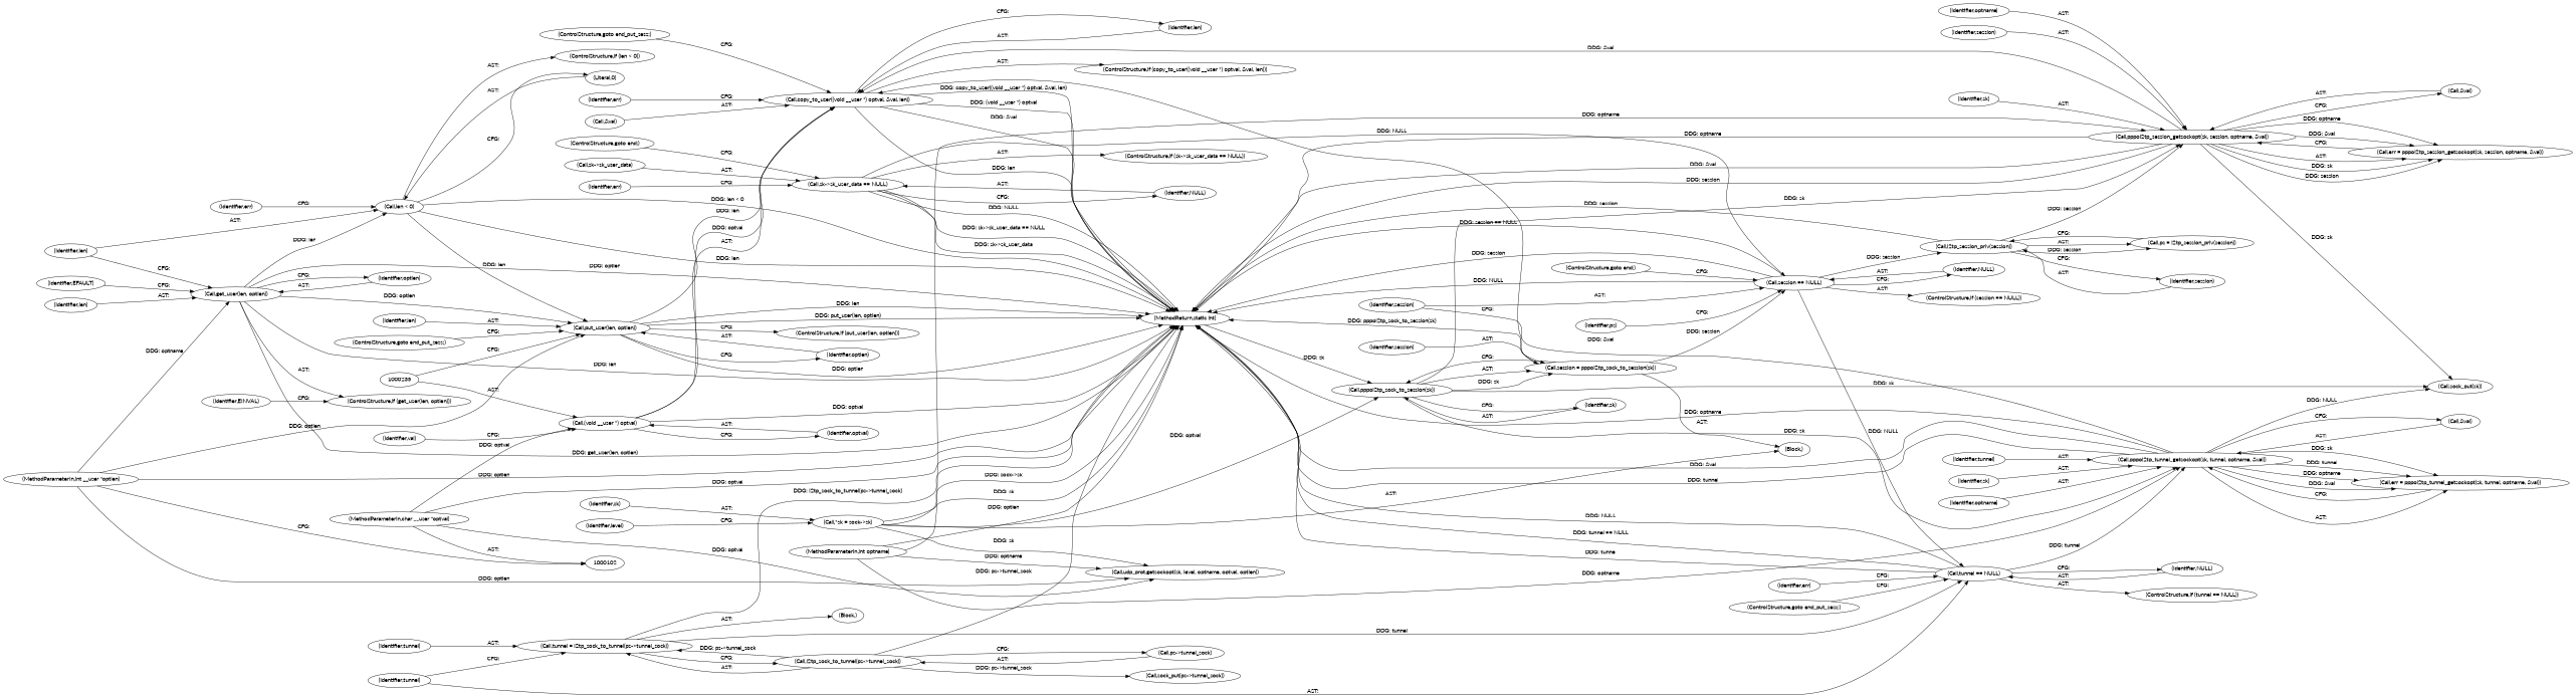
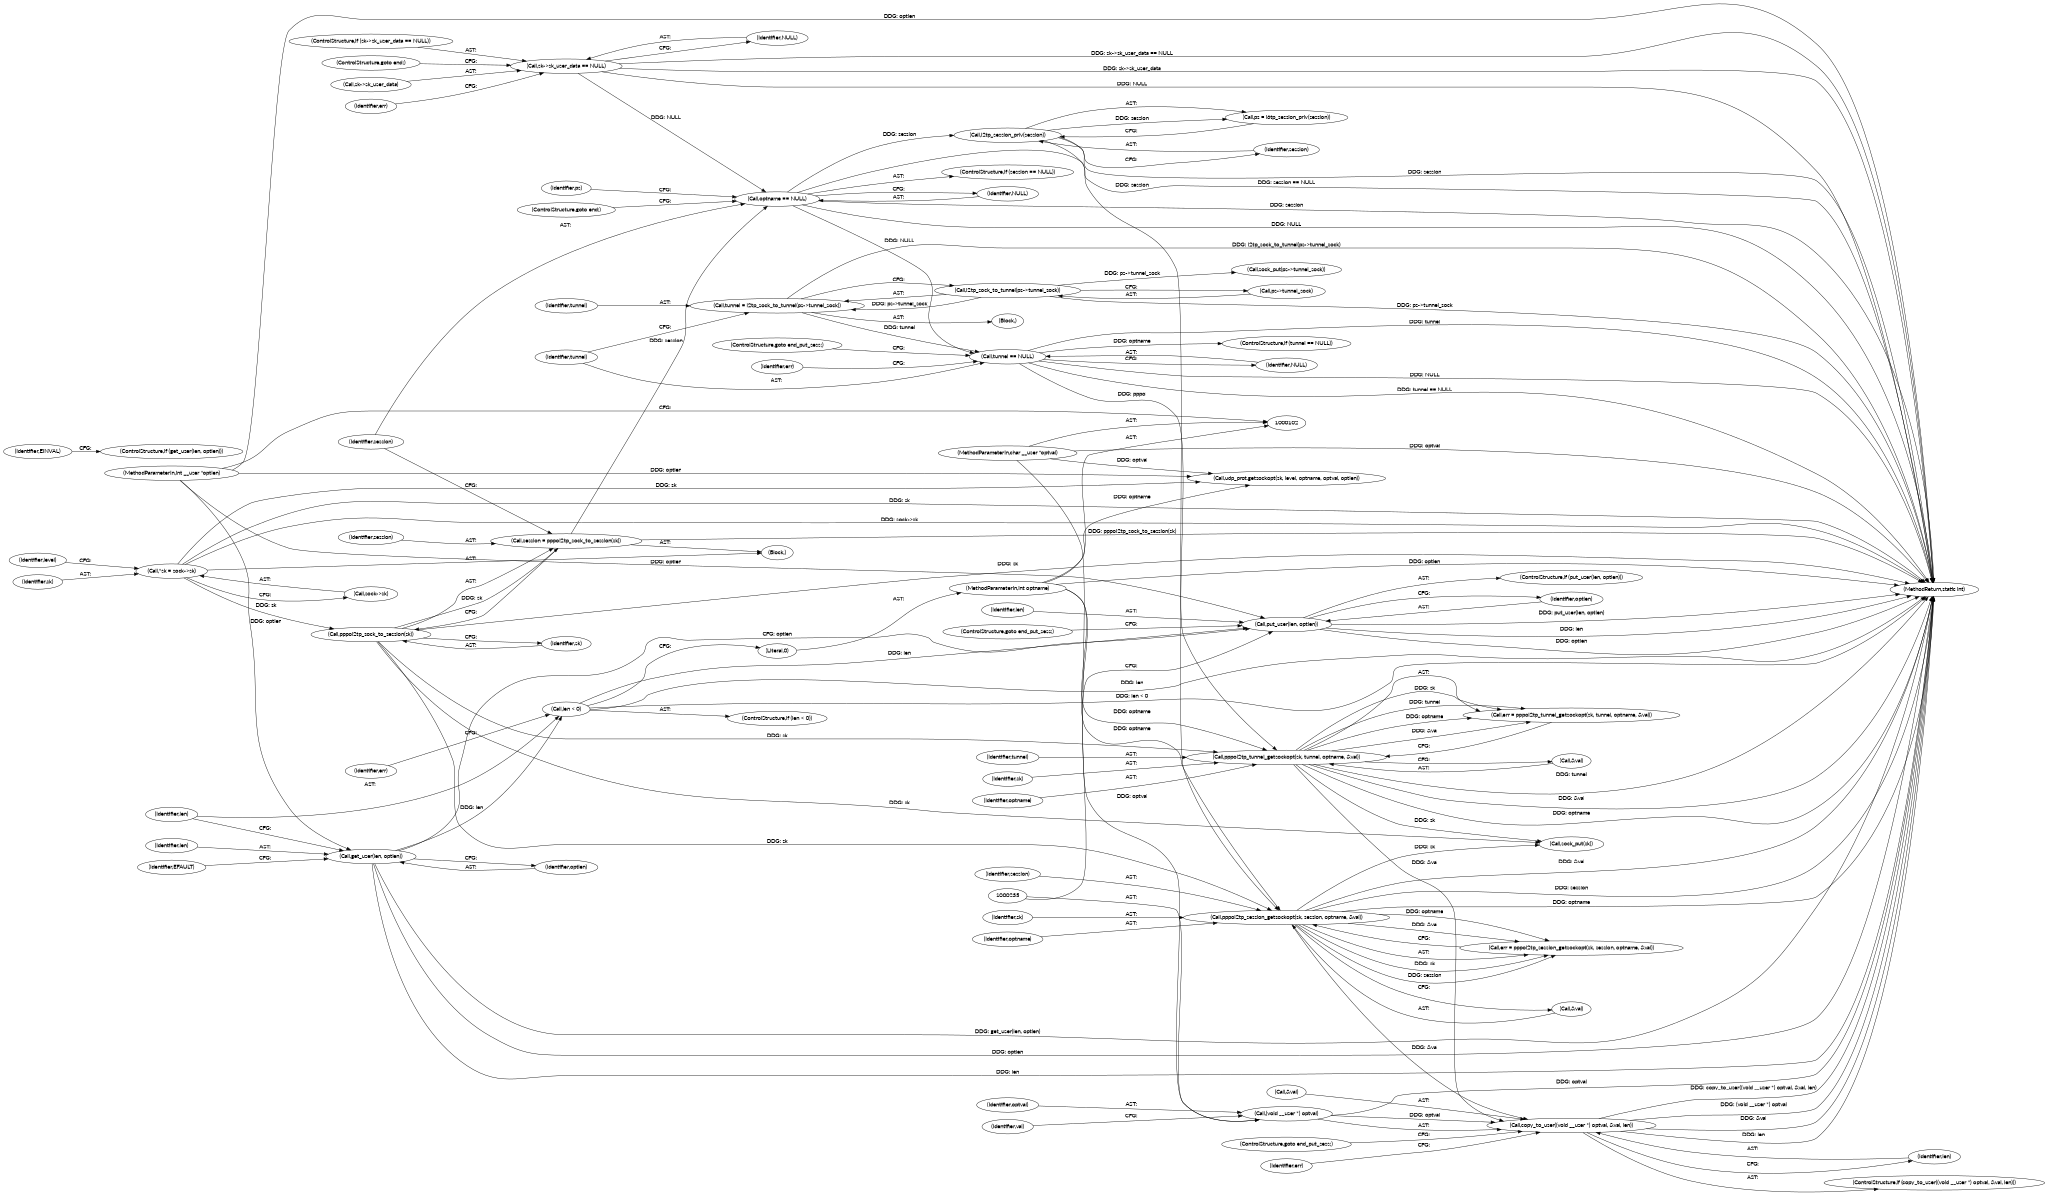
  digraph {
    fontname=Lato
    rankdir=LR
    node [fontname=Lato]
    edge [fontname=Lato]
    n1 [label="(Call,copy_to_user((void __user *) optval, &val, len))"]
    n2 [label="(MethodReturn,static int)"]
    n3 [label="(ControlStructure,if (copy_to_user((void __user *) optval, &val, len)))"]
    n4 [label="(Identifier,len)"]
    n5 [label="(Call,(void __user *) optval)"]
    n6 [label="(Identifier,optval)"]
    n7 [label="(MethodParameterIn,char __user *optval)"]
    n8 [label="(Call,udp_prot.getsockopt(sk, level, optname, optval, optlen))"]
    1000102
    n10 [label="(Call,pppol2tp_session_getsockopt(sk, session, optname, &val))"]
    n11 [label="(Call,sock_put(sk))"]
    n12 [label="(Call,&val)"]
    n13 [label="(Call,err = pppol2tp_session_getsockopt(sk, session, optname, &val))"]
    n14 [label="(Call,pppol2tp_sock_to_session(sk))"]
    n15 [label="(Call,session = pppol2tp_sock_to_session(sk))"]
    n16 [label="(Call,pppol2tp_tunnel_getsockopt(sk, tunnel, optname, &val))"]
    n17 [label="(Identifier,sk)"]
    n18 [label="(Block,)"]
-   n19 [label="(Call,session == NULL)"]
+   n19 [label="(Call,optname == NULL)"]
    n20 [label="(Call,err = pppol2tp_tunnel_getsockopt(sk, tunnel, optname, &val))"]
    n21 [label="(Call,&val)"]
    n22 [label="(Call,*sk = sock->sk)"]
+   n23 [label="(Call,sock->sk)"]
    n24 [label="(Call,l2tp_session_priv(session))"]
-   n25 [label="(Call,ps = l2tp_session_priv(session))"]
+   n25 [label="(Call,ps = l6tp_session_priv(session))"]
    n26 [label="(Identifier,session)"]
    n27 [label="(Call,tunnel == NULL)"]
    n28 [label="(ControlStructure,if (session == NULL))"]
    n29 [label="(Identifier,NULL)"]
    n30 [label="(ControlStructure,if (tunnel == NULL))"]
    n31 [label="(Identifier,NULL)"]
    n32 [label="(Call,sk->sk_user_data == NULL)"]
    n33 [label="(ControlStructure,if (sk->sk_user_data == NULL))"]
    n34 [label="(Identifier,NULL)"]
    n35 [label="(MethodParameterIn,int optname)"]
    n36 [label="(Call,tunnel = l2tp_sock_to_tunnel(ps->tunnel_sock))"]
    n37 [label="(Call,l2tp_sock_to_tunnel(ps->tunnel_sock))"]
    n38 [label="(Block,)"]
    n39 [label="(Call,ps->tunnel_sock)"]
    n40 [label="(Call,sock_put(ps->tunnel_sock))"]
    n41 [label="(Call,put_user(len, optlen))"]
    n42 [label="(ControlStructure,if (put_user(len, optlen)))"]
    n43 [label="(Identifier,optlen)"]
    n44 [label="(Call,len < 0)"]
    n45 [label="(ControlStructure,if (len < 0))"]
    n46 [label="(Literal,0)"]
    n47 [label="(Call,get_user(len, optlen))"]
    n48 [label="(ControlStructure,if (get_user(len, optlen)))"]
    n49 [label="(Identifier,optlen)"]
    n50 [label="(MethodParameterIn,int __user *optlen)"]
    n51 [label="(Identifier,val)"]
    n52 [label="(Identifier,ps)"]
    n53 [label="(Identifier,len)"]
    n54 [label="(Identifier,session)"]
    n55 [label="(ControlStructure,goto end_put_sess;)"]
    n56 [label="(Identifier,session)"]
    n57 [label="(Identifier,err)"]
    n58 [label="(Identifier,session)"]
    n59 [label="(ControlStructure,goto end;)"]
    n60 [label="(Call,sk->sk_user_data)"]
    n61 [label="(Identifier,len)"]
    n62 [label="(Identifier,tunnel)"]
    n63 [label="(ControlStructure,goto end_put_sess;)"]
    n64 [label="(Identifier,sk)"]
    n65 [label="(Identifier,err)"]
    n66 [label="(Identifier,EINVAL)"]
    n67 [label="(Identifier,level)"]
    n68 [label="(Identifier,optname)"]
    n69 [label="(Identifier,err)"]
    n70 [label="(Identifier,tunnel)"]
    n71 [label="(Identifier,EFAULT)"]
    n72 [label="(Identifier,sk)"]
    n73 [label="(Call,&val)"]
    n74 [label="(Identifier,len)"]
    n75 [label="(ControlStructure,goto end_put_sess;)"]
    n76 [label="(ControlStructure,goto end;)"]
    n77 [label="(Identifier,tunnel)"]
    n78 [label="(Identifier,sk)"]
    n79 [label="(Identifier,err)"]
    n80 [label="(Identifier,optname)"]
    1000235
    n1 -> n2 [label="DDG: &val"]
    n1 -> n2 [label="DDG: len"]
    n1 -> n2 [label="DDG: copy_to_user((void __user *) optval, &val, len)"]
    n1 -> n2 [label="DDG: (void __user *) optval"]
    n1 -> n3 [label="AST: "]
    n1 -> n4 [label="CFG: "]
    n4 -> n1 [label="AST: "]
    n5 -> n1 [label="AST: "]
    n5 -> n1 [label="DDG: optval"]
    n5 -> n2 [label="DDG: optval"]
-   n5 -> n6 [label="CFG: "]
    n6 -> n5 [label="AST: "]
    n7 -> n2 [label="DDG: optval"]
    n7 -> n5 [label="DDG: optval"]
    n7 -> n8 [label="DDG: optval"]
    n7 -> 1000102 [label="AST: "]
    n10 -> n1 [label="DDG: &val"]
    n10 -> n2 [label="DDG: &val"]
    n10 -> n2 [label="DDG: session"]
    n10 -> n2 [label="DDG: optname"]
    n10 -> n11 [label="DDG: sk"]
    n10 -> n12 [label="CFG: "]
    n10 -> n13 [label="AST: "]
    n10 -> n13 [label="DDG: sk"]
    n10 -> n13 [label="DDG: session"]
    n10 -> n13 [label="DDG: optname"]
    n10 -> n13 [label="DDG: &val"]
    n12 -> n10 [label="AST: "]
    n13 -> n10 [label="CFG: "]
-   n2 -> n14 [label="DDG: sk"]
+   n14 -> n2 [label="DDG: sk"]
    n14 -> n10 [label="DDG: sk"]
    n14 -> n11 [label="DDG: sk"]
    n14 -> n15 [label="AST: "]
    n14 -> n15 [label="DDG: sk"]
    n14 -> n16 [label="DDG: sk"]
    n14 -> n17 [label="CFG: "]
    n15 -> n2 [label="DDG: pppol2tp_sock_to_session(sk)"]
    n15 -> n14 [label="CFG: "]
    n15 -> n18 [label="AST: "]
    n15 -> n19 [label="DDG: session"]
    n16 -> n1 [label="DDG: &val"]
    n16 -> n2 [label="DDG: tunnel"]
    n16 -> n2 [label="DDG: &val"]
    n16 -> n2 [label="DDG: optname"]
-   n16 -> n11 [label="DDG: NULL"]
+   n16 -> n11 [label="DDG: sk"]
    n16 -> n20 [label="AST: "]
    n16 -> n20 [label="DDG: sk"]
    n16 -> n20 [label="DDG: tunnel"]
    n16 -> n20 [label="DDG: optname"]
    n16 -> n20 [label="DDG: &val"]
    n16 -> n21 [label="CFG: "]
    n17 -> n14 [label="AST: "]
    n19 -> n2 [label="DDG: NULL"]
    n19 -> n2 [label="DDG: session == NULL"]
    n19 -> n2 [label="DDG: session"]
    n19 -> n24 [label="DDG: session"]
    n19 -> n27 [label="DDG: NULL"]
    n19 -> n28 [label="AST: "]
    n19 -> n29 [label="CFG: "]
    n20 -> n16 [label="CFG: "]
    n21 -> n16 [label="AST: "]
    n22 -> n2 [label="DDG: sock->sk"]
    n22 -> n2 [label="DDG: sk"]
    n22 -> n8 [label="DDG: sk"]
-   n22 -> n14 [label="DDG: optval"]
+   n22 -> n14 [label="DDG: sk"]
    n22 -> n18 [label="AST: "]
+   n22 -> n23 [label="CFG: "]
+   n23 -> n22 [label="AST: "]
    n24 -> n2 [label="DDG: session"]
    n24 -> n10 [label="DDG: session"]
    n24 -> n25 [label="AST: "]
    n24 -> n25 [label="DDG: session"]
    n24 -> n26 [label="CFG: "]
    n25 -> n24 [label="CFG: "]
    n26 -> n24 [label="AST: "]
    n27 -> n2 [label="DDG: tunnel"]
    n27 -> n2 [label="DDG: NULL"]
    n27 -> n2 [label="DDG: tunnel == NULL"]
-   n27 -> n16 [label="DDG: tunnel"]
-   n27 -> n30 [label="AST: "]
+   n27 -> n16 [label="DDG: pppol"]
+   n27 -> n30 [label="DDG: optname"]
    n27 -> n31 [label="CFG: "]
    n29 -> n19 [label="AST: "]
    n31 -> n27 [label="AST: "]
    n32 -> n2 [label="DDG: sk->sk_user_data == NULL"]
    n32 -> n2 [label="DDG: sk->sk_user_data"]
    n32 -> n2 [label="DDG: NULL"]
    n32 -> n19 [label="DDG: NULL"]
-   n32 -> n33 [label="AST: "]
+   n33 -> n32 [label="AST: "]
    n32 -> n34 [label="CFG: "]
    n34 -> n32 [label="AST: "]
    n35 -> n2 [label="DDG: optlen"]
    n35 -> n8 [label="DDG: optname"]
+   n35 -> 1000102 [label="AST: "]
    n35 -> n10 [label="DDG: optname"]
    n35 -> n16 [label="DDG: optname"]
    n36 -> n2 [label="DDG: l2tp_sock_to_tunnel(ps->tunnel_sock)"]
    n36 -> n27 [label="DDG: tunnel"]
    n36 -> n37 [label="CFG: "]
    n36 -> n38 [label="AST: "]
    n37 -> n2 [label="DDG: ps->tunnel_sock"]
    n37 -> n36 [label="AST: "]
    n37 -> n36 [label="DDG: ps->tunnel_sock"]
    n37 -> n39 [label="CFG: "]
    n37 -> n40 [label="DDG: ps->tunnel_sock"]
    n39 -> n37 [label="AST: "]
-   n41 -> n1 [label="DDG: len"]
    n41 -> n2 [label="DDG: put_user(len, optlen)"]
    n41 -> n2 [label="DDG: len"]
    n41 -> n2 [label="DDG: optlen"]
-   n41 -> n42 [label="CFG: "]
+   n41 -> n42 [label="AST: "]
    n41 -> n43 [label="CFG: "]
    n43 -> n41 [label="AST: "]
    n44 -> n2 [label="DDG: len"]
    n44 -> n2 [label="DDG: len < 0"]
    n44 -> n41 [label="DDG: len"]
    n44 -> n45 [label="AST: "]
    n44 -> n46 [label="CFG: "]
-   n46 -> n44 [label="AST: "]
+   n46 -> n35 [label="AST: "]
    n47 -> n2 [label="DDG: len"]
    n47 -> n2 [label="DDG: get_user(len, optlen)"]
    n47 -> n2 [label="DDG: optlen"]
-   n47 -> n41 [label="DDG: optlen"]
+   n47 -> n41 [label="CFG: optlen"]
    n47 -> n44 [label="DDG: len"]
-   n47 -> n48 [label="AST: "]
    n47 -> n49 [label="CFG: "]
    n49 -> n47 [label="AST: "]
    n50 -> n2 [label="DDG: optlen"]
    n50 -> n8 [label="DDG: optlen"]
    n50 -> 1000102 [label="CFG: "]
    n50 -> n41 [label="DDG: optlen"]
-   n50 -> n47 [label="DDG: optname"]
+   n50 -> n47 [label="DDG: optlen"]
    n51 -> n5 [label="CFG: "]
    n52 -> n19 [label="CFG: "]
    n53 -> n44 [label="AST: "]
    n53 -> n47 [label="CFG: "]
    n54 -> n15 [label="AST: "]
    n55 -> n27 [label="CFG: "]
    n56 -> n15 [label="CFG: "]
    n56 -> n19 [label="AST: "]
    n57 -> n44 [label="CFG: "]
    n58 -> n10 [label="AST: "]
    n59 -> n32 [label="CFG: "]
    n60 -> n32 [label="AST: "]
    n61 -> n41 [label="AST: "]
    n62 -> n36 [label="AST: "]
    n63 -> n41 [label="CFG: "]
    n64 -> n10 [label="AST: "]
    n65 -> n1 [label="CFG: "]
    n66 -> n48 [label="CFG: "]
    n67 -> n22 [label="CFG: "]
    n68 -> n10 [label="AST: "]
    n69 -> n32 [label="CFG: "]
    n70 -> n27 [label="AST: "]
    n70 -> n36 [label="CFG: "]
    n71 -> n47 [label="CFG: "]
    n72 -> n22 [label="AST: "]
    n73 -> n1 [label="AST: "]
    n74 -> n47 [label="AST: "]
    n75 -> n1 [label="CFG: "]
    n76 -> n19 [label="CFG: "]
    n77 -> n16 [label="AST: "]
    n78 -> n16 [label="AST: "]
    n79 -> n27 [label="CFG: "]
    n80 -> n16 [label="AST: "]
    1000235 -> n5 [label="AST: "]
    1000235 -> n41 [label="CFG: "]
  }
